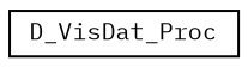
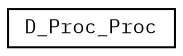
  digraph {
    rankdir=LR
    fontname="IBM Plex Mono"
-   n1 [color=black fillcolor=white fontname="IBM Plex Mono" fontsize=10 height=0.2 label=D_VisDat_Proc shape=record style=filled width=0.4]
+   n1 [color=black fillcolor=white fontname="IBM Plex Mono" fontsize=10 height=0.2 label=D_Proc_Proc shape=record style=filled width=0.4]
  }
